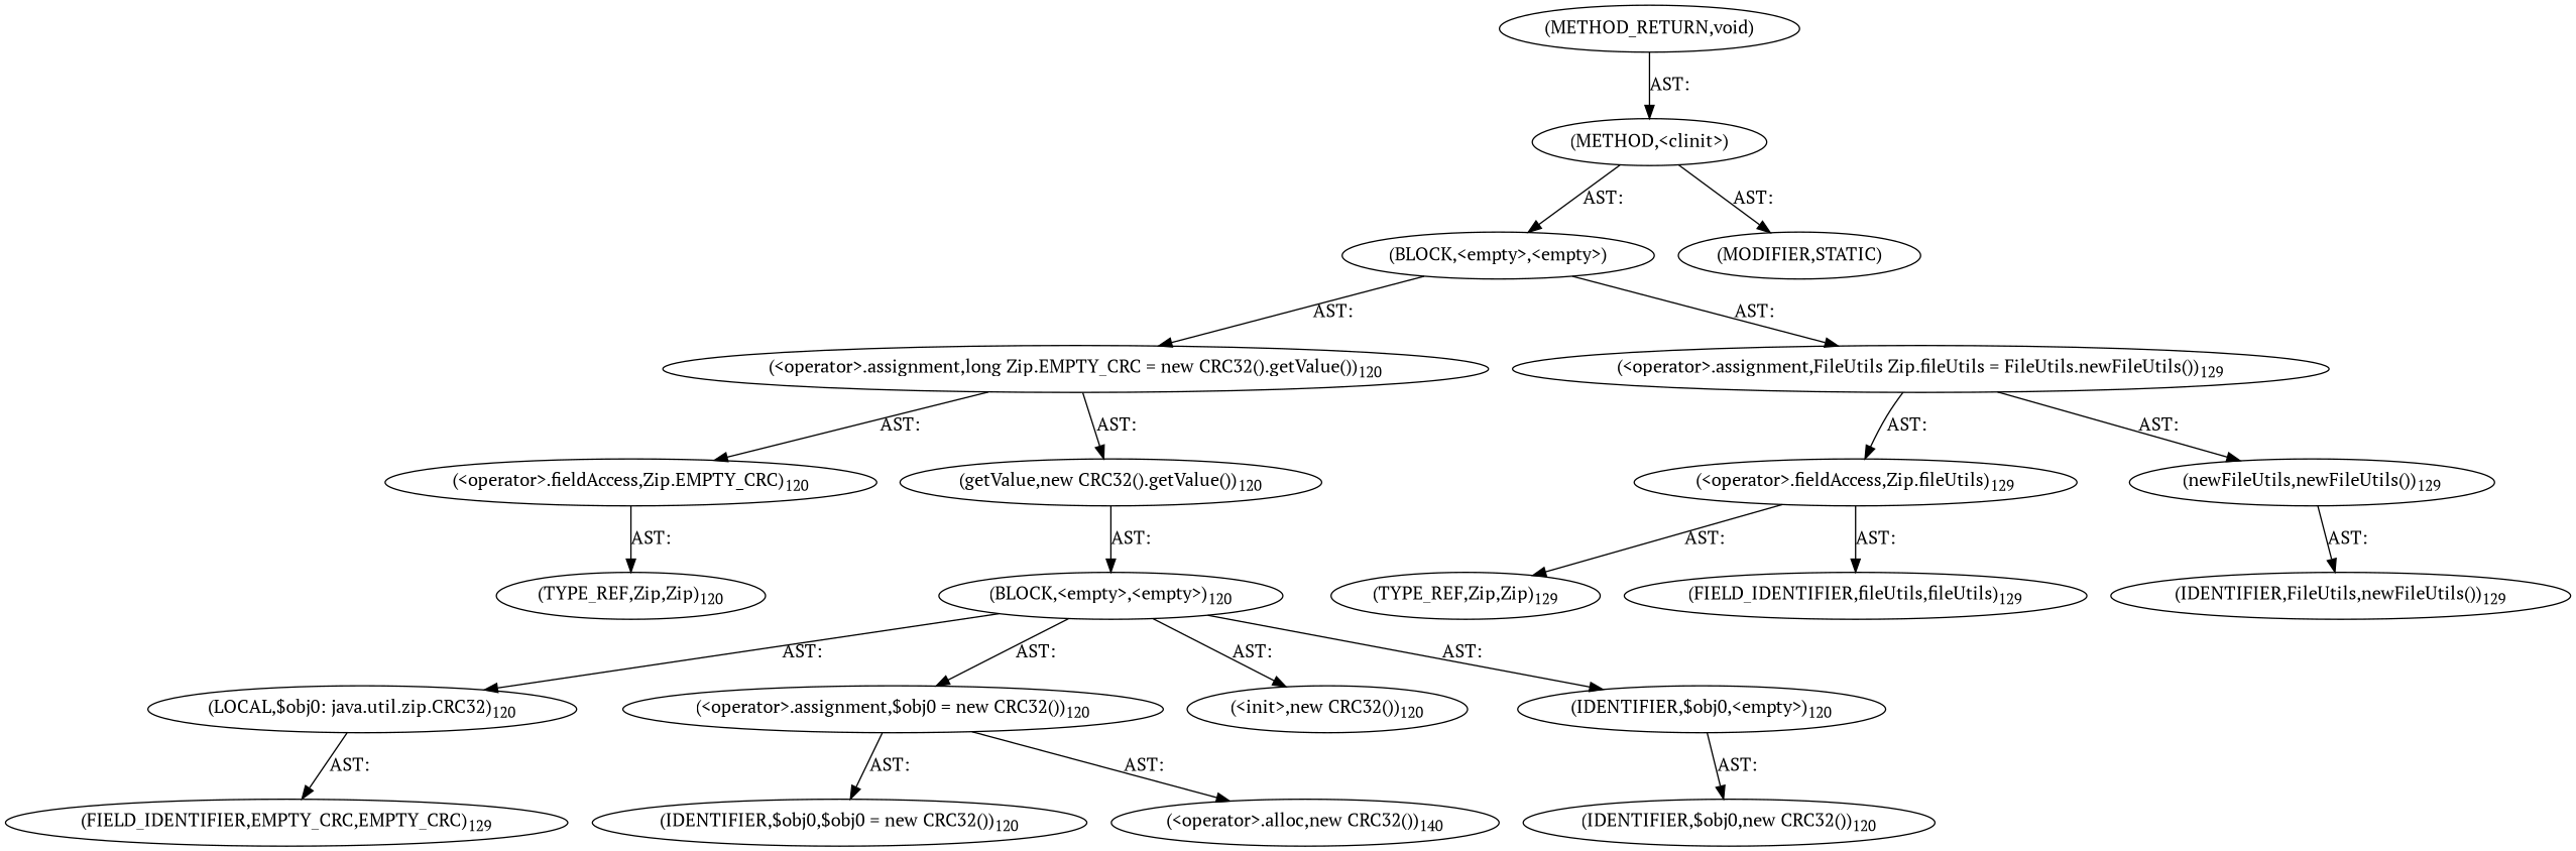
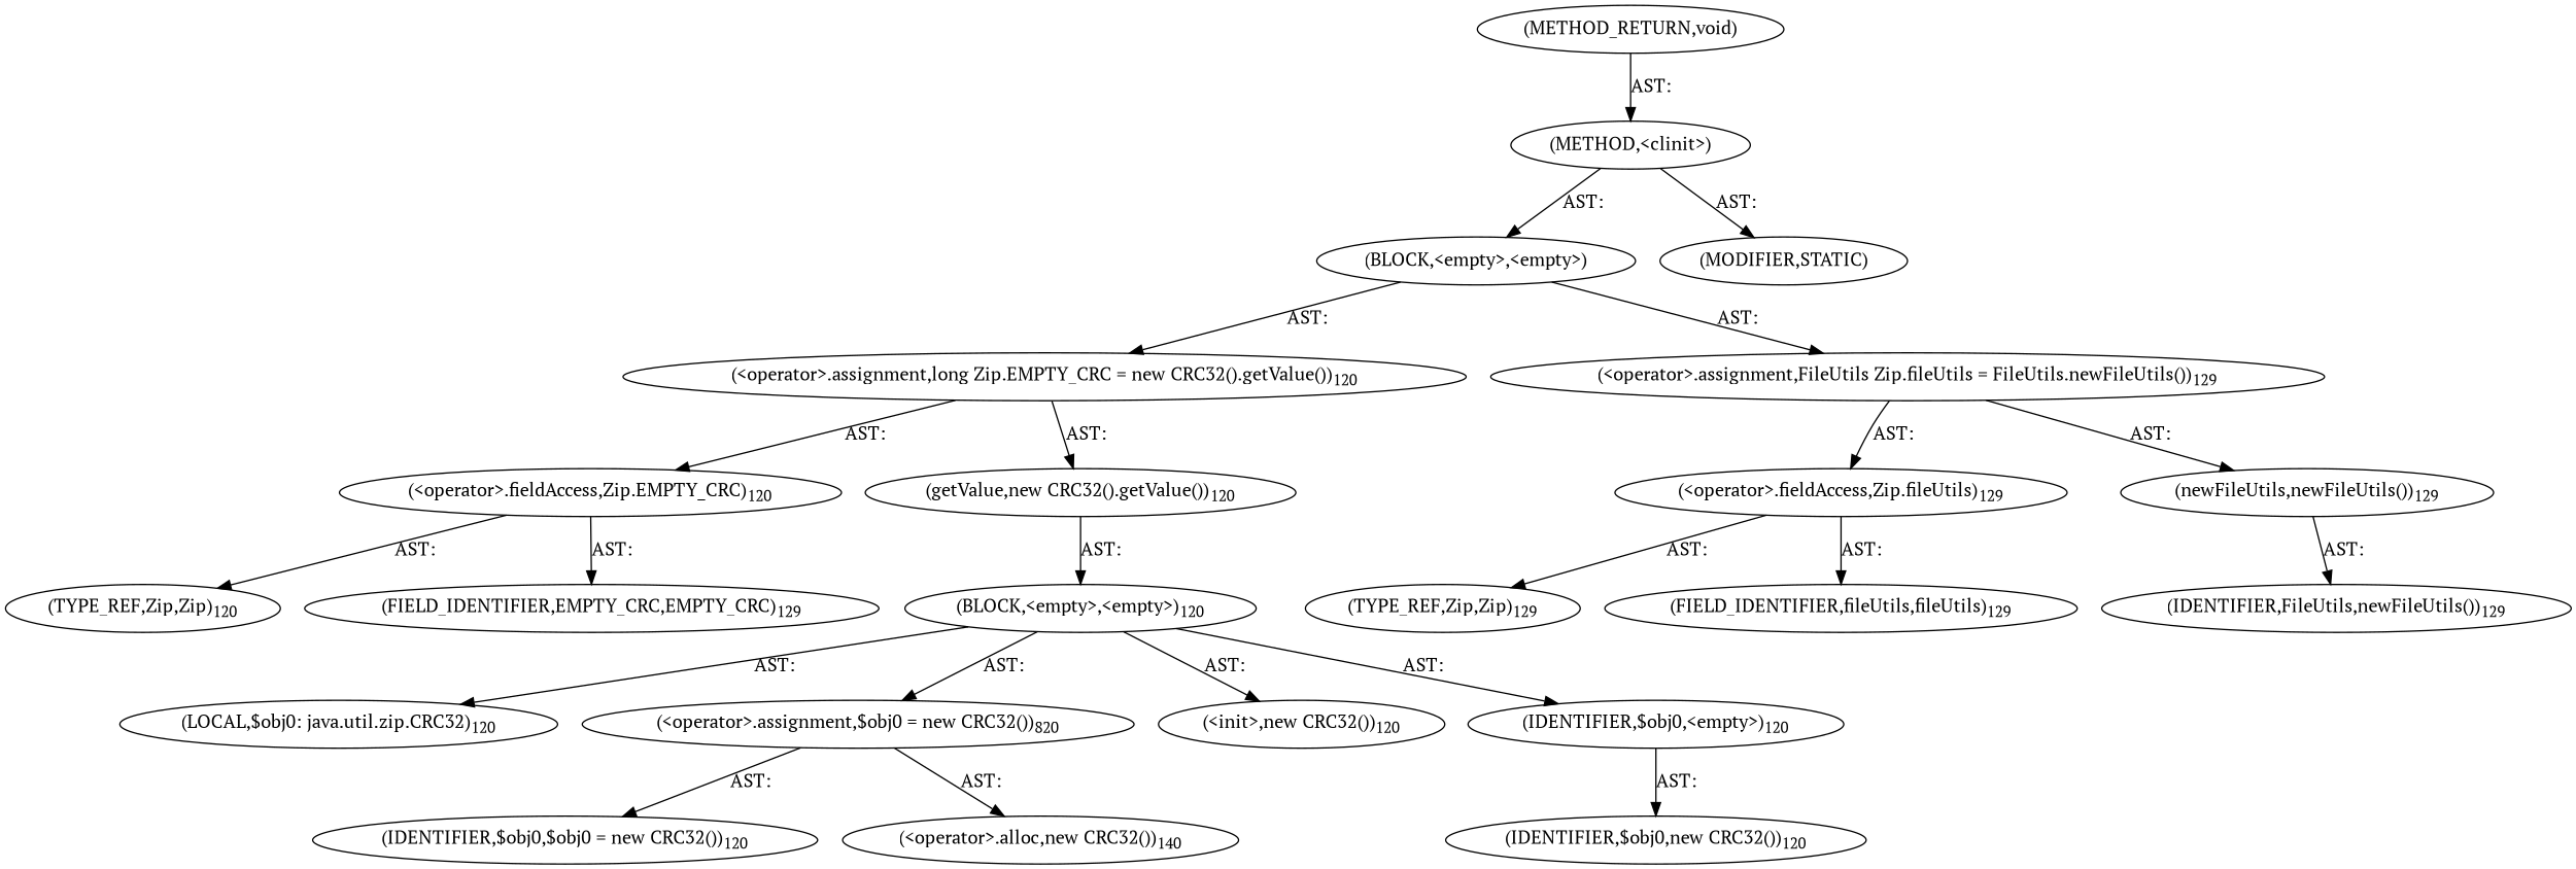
  digraph {
    fontname="PT Serif"
    node [fontname="PT Serif"]
    edge [fontname="PT Serif"]
    n1 [label=<(METHOD,&lt;clinit&gt;)>]
    n2 [label=<(BLOCK,&lt;empty&gt;,&lt;empty&gt;)>]
    n3 [label=<(MODIFIER,STATIC)>]
    n4 [label=<(&lt;operator&gt;.assignment,long Zip.EMPTY_CRC = new CRC32().getValue())<SUB>120</SUB>>]
    n5 [label=<(&lt;operator&gt;.assignment,FileUtils Zip.fileUtils = FileUtils.newFileUtils())<SUB>129</SUB>>]
    n6 [label=<(METHOD_RETURN,void)>]
    n7 [label=<(&lt;operator&gt;.fieldAccess,Zip.EMPTY_CRC)<SUB>120</SUB>>]
    n8 [label=<(getValue,new CRC32().getValue())<SUB>120</SUB>>]
    n9 [label=<(&lt;operator&gt;.fieldAccess,Zip.fileUtils)<SUB>129</SUB>>]
    n10 [label=<(newFileUtils,newFileUtils())<SUB>129</SUB>>]
    n11 [label=<(TYPE_REF,Zip,Zip)<SUB>120</SUB>>]
    n12 [label=<(FIELD_IDENTIFIER,EMPTY_CRC,EMPTY_CRC)<SUB>129</SUB>>]
    n13 [label=<(BLOCK,&lt;empty&gt;,&lt;empty&gt;)<SUB>120</SUB>>]
    n14 [label=<(LOCAL,$obj0: java.util.zip.CRC32)<SUB>120</SUB>>]
-   n15 [label=<(&lt;operator&gt;.assignment,$obj0 = new CRC32())<SUB>120</SUB>>]
+   n15 [label=<(&lt;operator&gt;.assignment,$obj0 = new CRC32())<SUB>820</SUB>>]
    n16 [label=<(&lt;init&gt;,new CRC32())<SUB>120</SUB>>]
    n17 [label=<(IDENTIFIER,$obj0,&lt;empty&gt;)<SUB>120</SUB>>]
    n18 [label=<(IDENTIFIER,$obj0,$obj0 = new CRC32())<SUB>120</SUB>>]
    n19 [label=<(&lt;operator&gt;.alloc,new CRC32())<SUB>140</SUB>>]
    n20 [label=<(IDENTIFIER,$obj0,new CRC32())<SUB>120</SUB>>]
    n21 [label=<(TYPE_REF,Zip,Zip)<SUB>129</SUB>>]
    n22 [label=<(FIELD_IDENTIFIER,fileUtils,fileUtils)<SUB>129</SUB>>]
    n23 [label=<(IDENTIFIER,FileUtils,newFileUtils())<SUB>129</SUB>>]
    n1 -> n2 [label="AST: "]
    n1 -> n3 [label="AST: "]
    n2 -> n4 [label="AST: "]
    n2 -> n5 [label="AST: "]
    n4 -> n7 [label="AST: "]
    n4 -> n8 [label="AST: "]
    n5 -> n9 [label="AST: "]
    n5 -> n10 [label="AST: "]
    n6 -> n1 [label="AST: "]
    n7 -> n11 [label="AST: "]
-   n14 -> n12 [label="AST: "]
+   n7 -> n12 [label="AST: "]
    n8 -> n13 [label="AST: "]
    n9 -> n21 [label="AST: "]
    n9 -> n22 [label="AST: "]
    n10 -> n23 [label="AST: "]
    n13 -> n14 [label="AST: "]
    n13 -> n15 [label="AST: "]
    n13 -> n16 [label="AST: "]
    n13 -> n17 [label="AST: "]
    n15 -> n18 [label="AST: "]
    n15 -> n19 [label="AST: "]
    n17 -> n20 [label="AST: "]
  }
